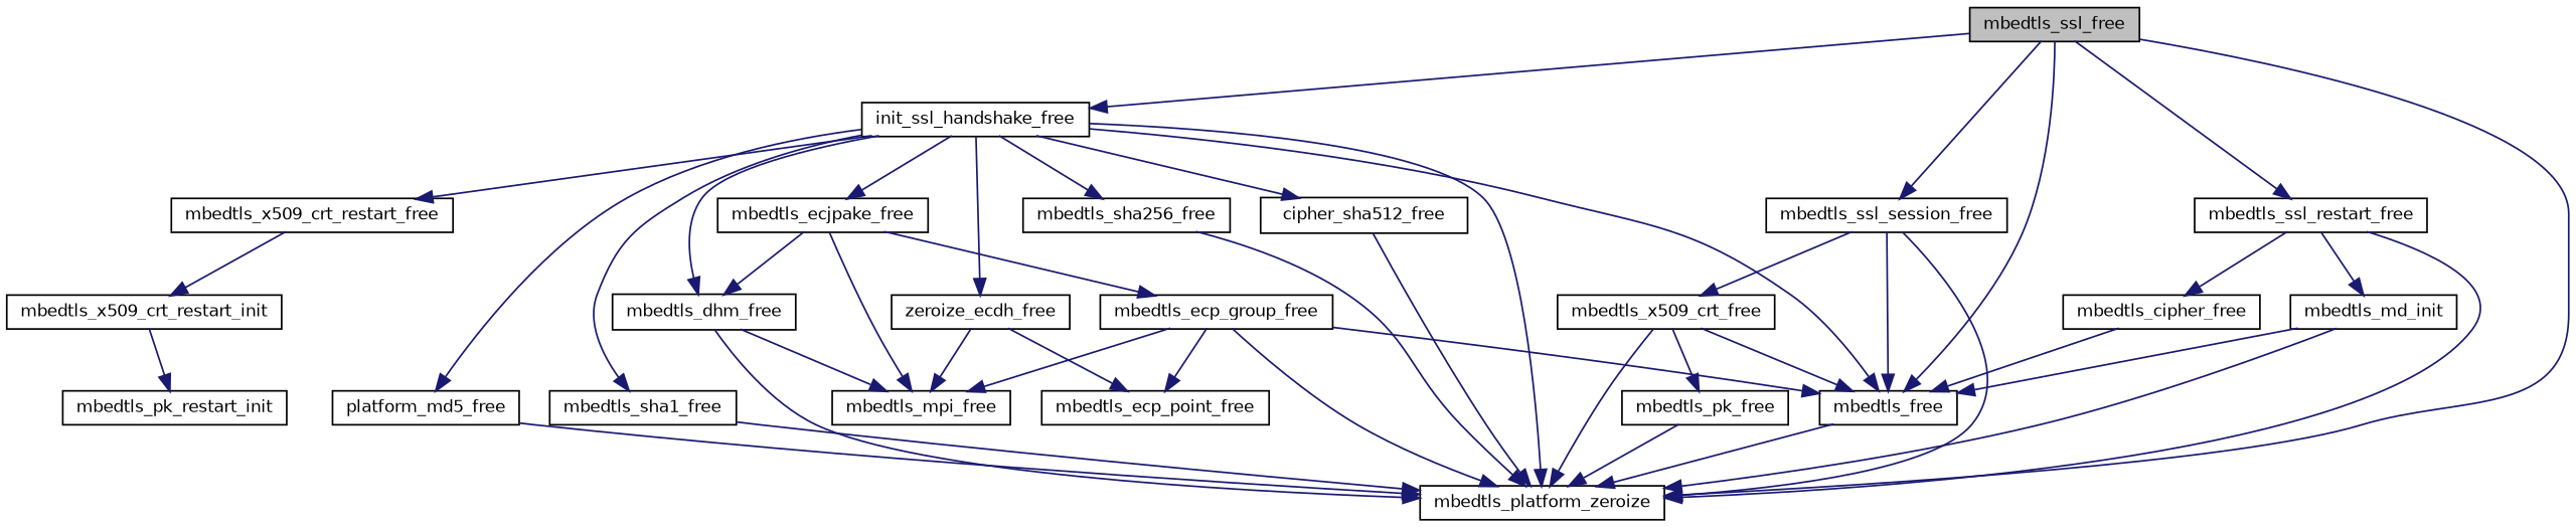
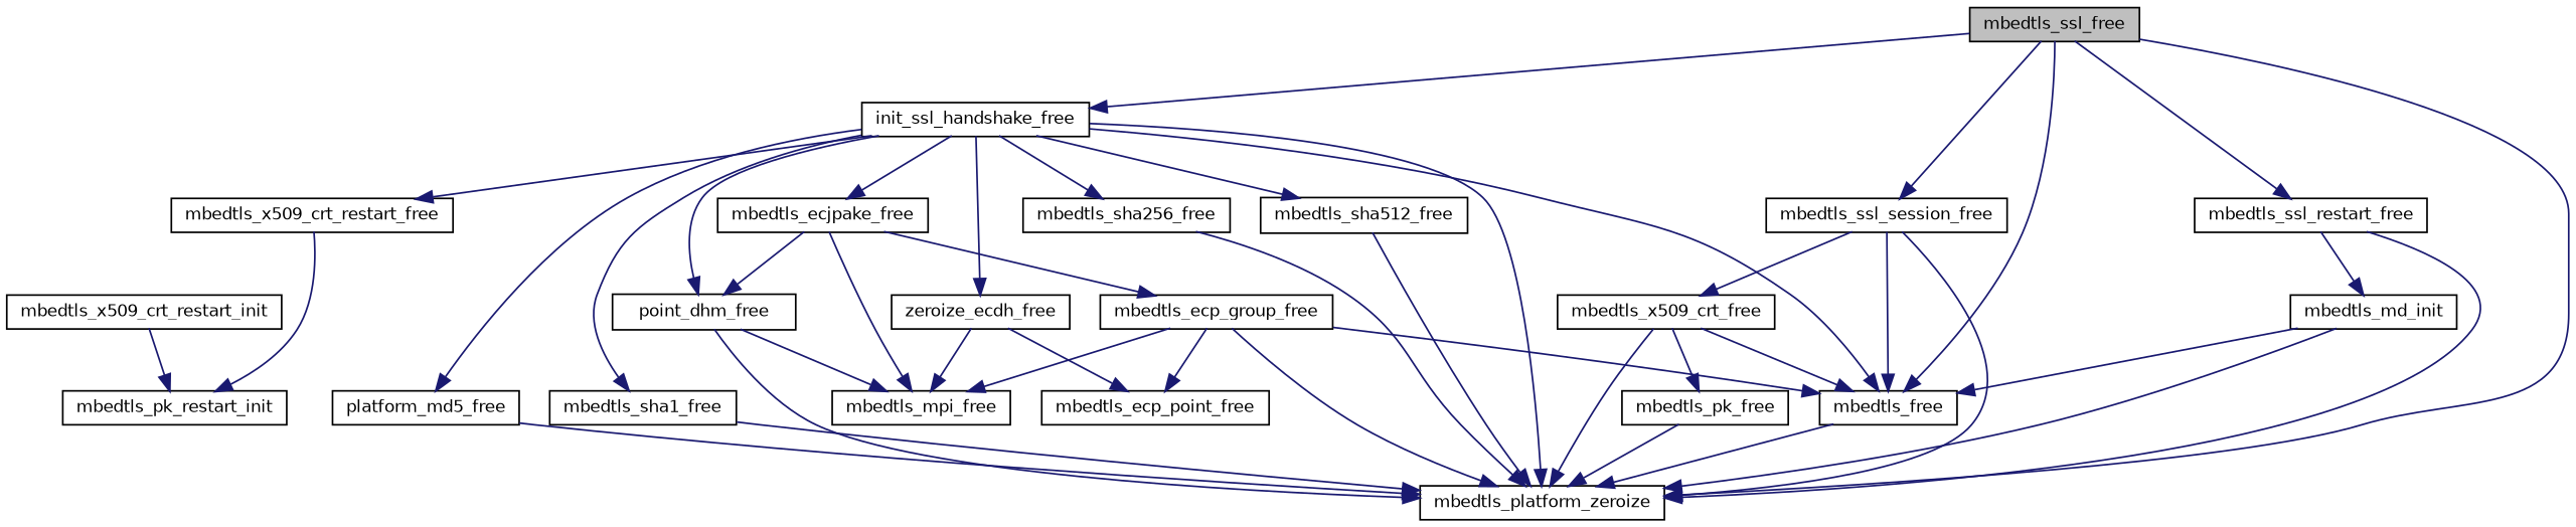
  digraph {
    rankdir=TB
    node [color=black fillcolor=white fontname=Helvetica fontsize=10 shape=record style=filled]
    edge [color=midnightblue fontname=Helvetica fontsize=10 labelfontname=Helvetica labelfontsize=10 style=solid]
    n1 [fillcolor=grey75 fontcolor=black height=0.2 label=mbedtls_ssl_free width=0.4]
    n2 [height=0.2 label=mbedtls_free width=0.4]
    n3 [height=0.2 label=mbedtls_platform_zeroize width=0.4]
    n4 [height=0.2 label=init_ssl_handshake_free width=0.4]
    n5 [height=0.2 label=mbedtls_ssl_session_free width=0.4]
    n6 [height=0.2 label=mbedtls_ssl_restart_free width=0.4]
-   n7 [height=0.2 label=mbedtls_dhm_free width=0.4]
+   n7 [height=0.2 label=point_dhm_free width=0.4]
    n8 [height=0.2 label=zeroize_ecdh_free width=0.4]
    n9 [height=0.2 label=mbedtls_ecjpake_free width=0.4]
    n10 [height=0.2 label=platform_md5_free width=0.4]
    n11 [height=0.2 label=mbedtls_sha1_free width=0.4]
    n12 [height=0.2 label=mbedtls_sha256_free width=0.4]
-   n13 [height=0.2 label=cipher_sha512_free width=0.4]
+   n13 [height=0.2 label=mbedtls_sha512_free width=0.4]
    n14 [height=0.2 label=mbedtls_x509_crt_restart_free width=0.4]
    n15 [height=0.2 label=mbedtls_x509_crt_free width=0.4]
-   n16 [height=0.2 label=mbedtls_cipher_free width=0.4]
    n17 [height=0.2 label=mbedtls_md_init width=0.4]
    n18 [height=0.2 label=mbedtls_mpi_free width=0.4]
    n19 [height=0.2 label=mbedtls_ecp_point_free width=0.4]
    n20 [height=0.2 label=mbedtls_ecp_group_free width=0.4]
    n21 [height=0.2 label=mbedtls_x509_crt_restart_init width=0.4]
    n22 [height=0.2 label=mbedtls_pk_restart_init width=0.4]
    n23 [height=0.2 label=mbedtls_pk_free width=0.4]
    n1 -> n2
    n1 -> n3
    n1 -> n4
    n1 -> n5
    n1 -> n6
    n2 -> n3
    n4 -> n2
    n4 -> n3
    n4 -> n7
    n4 -> n8
    n4 -> n9
    n4 -> n10
    n4 -> n11
    n4 -> n12
    n4 -> n13
    n4 -> n14
    n5 -> n2
    n5 -> n3
    n5 -> n15
    n6 -> n3
-   n6 -> n16
    n6 -> n17
    n7 -> n3
    n7 -> n18
    n8 -> n18
    n8 -> n19
    n9 -> n7
    n9 -> n18
    n9 -> n20
    n10 -> n3
    n11 -> n3
    n12 -> n3
    n13 -> n3
-   n14 -> n21
+   n14 -> n22
    n15 -> n2
    n15 -> n3
    n15 -> n23
-   n16 -> n2
    n17 -> n2
    n17 -> n3
    n20 -> n2
    n20 -> n3
    n20 -> n18
    n20 -> n19
    n21 -> n22
    n23 -> n3
  }
